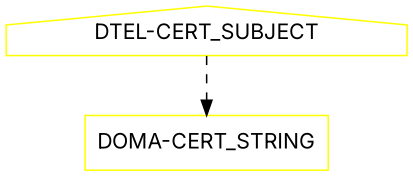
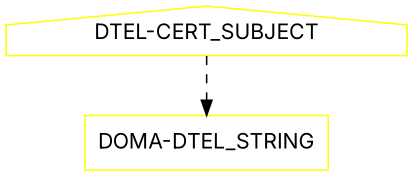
  digraph {
    fontname=Inter
    node [color=yellow fontname=Inter]
    "DTEL-CERT_SUBJECT" [shape=house]
-   "DOMA-CERT_STRING" [shape=box]
+   "DOMA-CERT_STRING" [shape=box label="DOMA-DTEL_STRING"]
    "DTEL-CERT_SUBJECT" -> "DOMA-CERT_STRING" [style=dashed fontname=Inter]
  }
